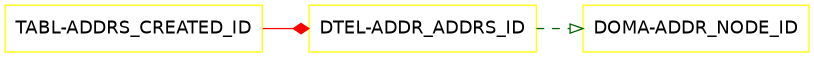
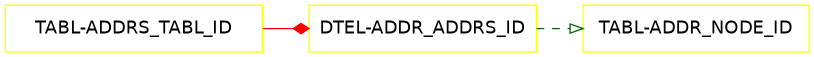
  digraph {
    fontname="DejaVu Sans"
    rankdir=LR
    node [color=yellow fontname="DejaVu Sans" shape=box]
    edge [fontname="DejaVu Sans"]
    n1 [label="DTEL-ADDR_ADDRS_ID"]
-   "TABL-ADDRS_CREATED_ID"
-   "DOMA-ADDR_NODE_ID"
+   "TABL-ADDRS_CREATED_ID" [label="TABL-ADDRS_TABL_ID"]
+   "DOMA-ADDR_NODE_ID" [label="TABL-ADDR_NODE_ID"]
    n1 -> "DOMA-ADDR_NODE_ID" [arrowhead=onormal color=darkgreen style=dashed]
    "TABL-ADDRS_CREATED_ID" -> n1 [arrowhead=diamond color=red style=solid]
  }
